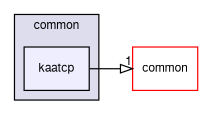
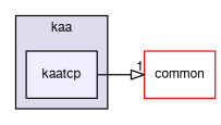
  digraph {
    compound=true
    rankdir=LR
    node [fontname=FreeSans fontsize=10 shape=box]
    n1 [fillcolor="#eeeeff" label=kaatcp pencolor=black style=filled]
    n2 [color=red label=common]
    subgraph cluster_1 {
      bgcolor="#ddddee"
      fontname=FreeSans
      fontsize=10
-     label=common
+     label=kaa
      pencolor=black
      n1
    }
    n1 -> n2 [headlabel=1 labeldistance=1.5 labelfontname=FreeSans labelfontsize=10 arrowhead=onormal]
  }
